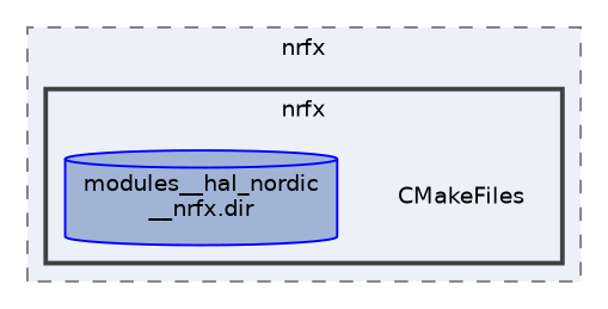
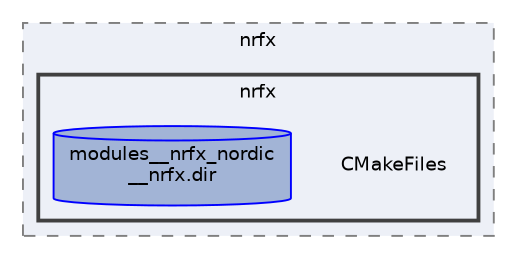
  digraph {
    compound=true
    node [fontname=Helvetica fontsize=10]
    n1 [height=0.2 label=CMakeFiles shape=plaintext width=0.4 color=darkgreen]
-   n2 [color=blue fillcolor="#a2b4d6" height=0.2 label="modules__hal_nordic\l__nrfx.dir" shape=cylinder style=filled width=0.4]
+   n2 [color=blue fillcolor="#a2b4d6" height=0.2 label="modules__nrfx_nordic\l__nrfx.dir" shape=cylinder style=filled width=0.4]
    subgraph cluster_1 {
      bgcolor="#edf0f7"
      fontname=Helvetica
      fontsize=10
      label=nrfx
      pencolor=grey50
      style="filled,dashed"
      subgraph cluster_2 {
        bgcolor="#edf0f7"
        fontname=Helvetica
        fontsize=10
        pencolor=grey25
        style="filled,bold"
        n1
        n2
      }
    }
  }
